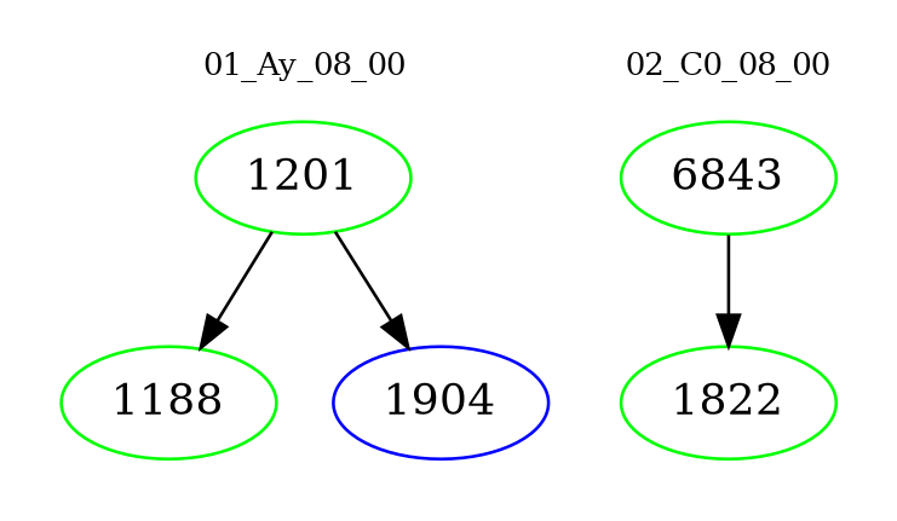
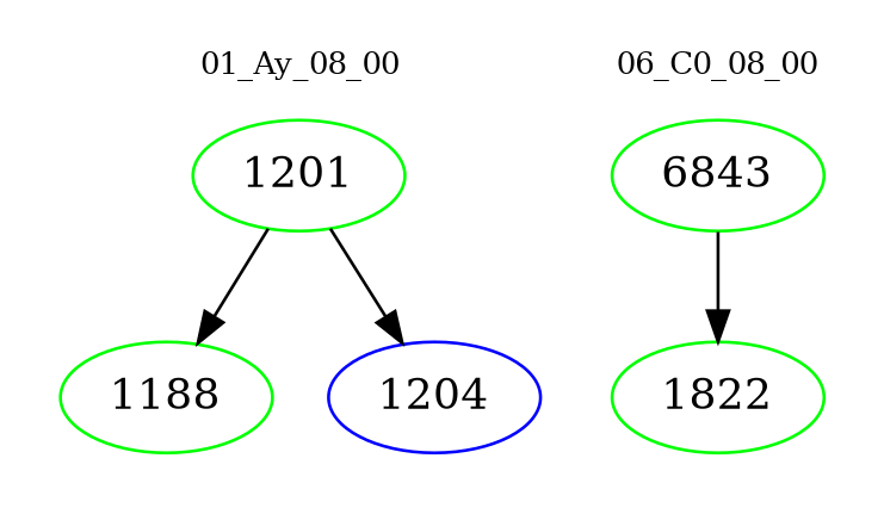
  digraph {
    node [color=green]
    edge [color=black]
    n1 [label=1201]
    n2 [label=1188]
-   n3 [color=blue label=1904]
+   n3 [color=blue label=1204]
    n4 [label=6843]
    n5 [label=1822]
    subgraph cluster_1 {
      color=white
      fontsize=10
      label="01_Ay_08_00"
      n1
      n2
      n3
    }
    subgraph cluster_2 {
      color=white
      fontsize=10
-     label="02_C0_08_00"
+     label="06_C0_08_00"
      n4
      n5
    }
    n1 -> n2
    n1 -> n3
    n4 -> n5
  }
